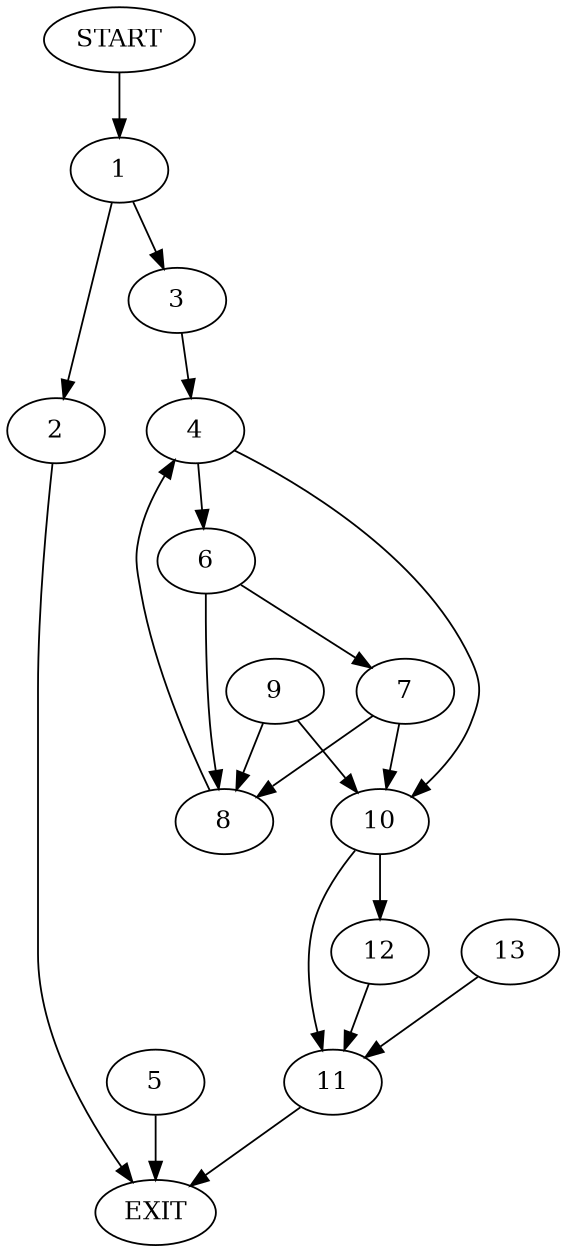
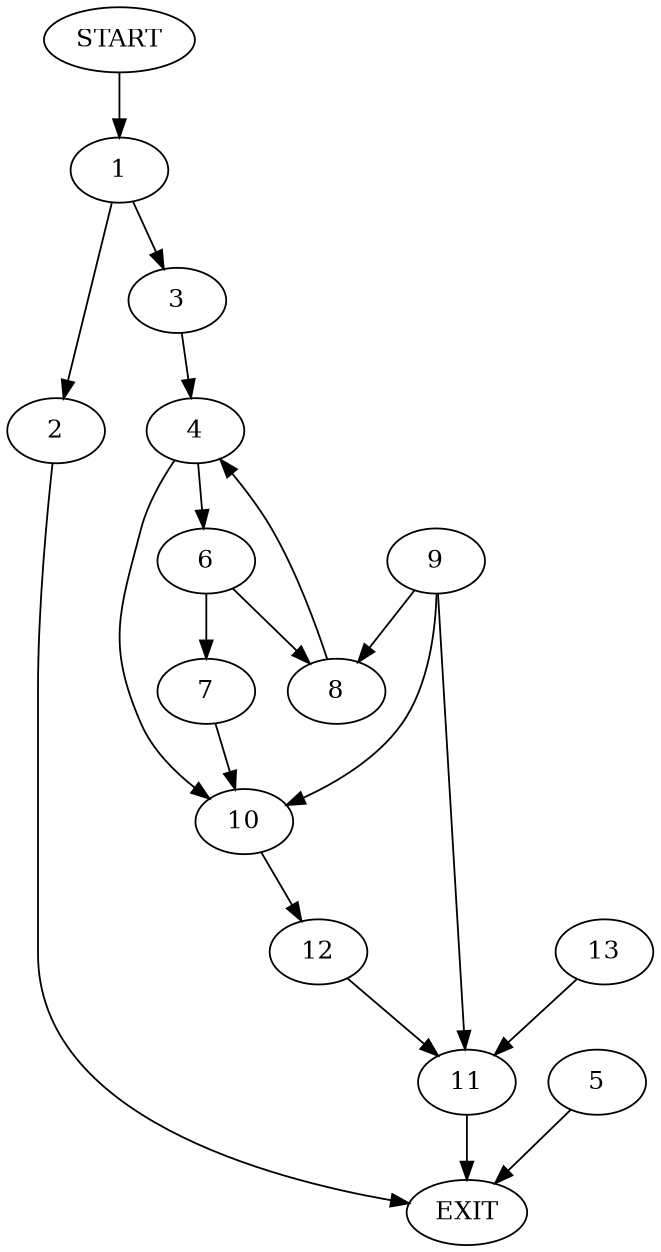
  digraph {
    n1 [label=START]
    1
    2
    3
    n5 [label=EXIT]
    4
    6
    10
    5
    7
    8
    9
    11
    12
    13
    n1 -> 1
    1 -> 2
    1 -> 3
    2 -> n5
    3 -> 4
    4 -> 6
    4 -> 10
    6 -> 7
    6 -> 8
-   10 -> 11
+   9 -> 11
    10 -> 12
    5 -> n5
    7 -> 10
-   7 -> 8
    8 -> 4
    9 -> 10
    9 -> 8
    11 -> n5
    12 -> 11
    13 -> 11
  }
